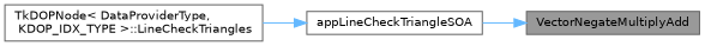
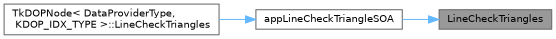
  digraph {
    rankdir=RL
    node [color=grey40 fillcolor=white fontname=Helvetica fontsize=10 shape=box style=filled]
    edge [color=steelblue1 dir=back fontname=Helvetica fontsize=10 labelfontname=Helvetica labelfontsize=10 style=solid]
-   n1 [color=gray40 fillcolor=grey60 fontcolor=black height=0.2 label=VectorNegateMultiplyAdd width=0.4]
+   n1 [color=gray40 fillcolor=grey60 fontcolor=black height=0.2 label=LineCheckTriangles width=0.4]
    n2 [height=0.2 label=appLineCheckTriangleSOA width=0.4]
    n3 [height=0.2 label="TkDOPNode\< DataProviderType,\l KDOP_IDX_TYPE \>::LineCheckTriangles" width=0.4]
    n1 -> n2
    n2 -> n3
  }
